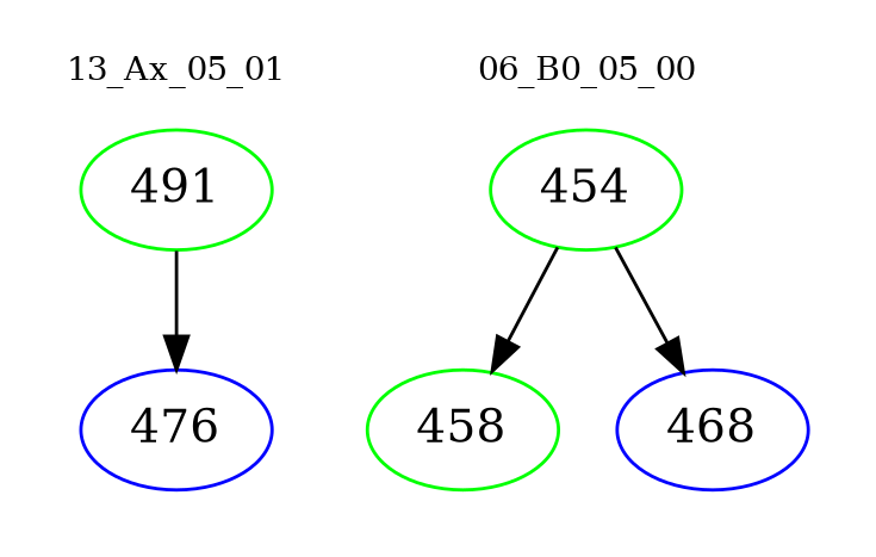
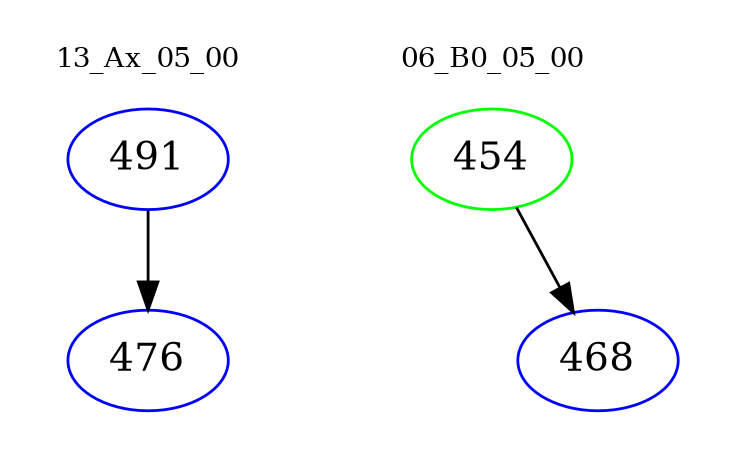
  digraph {
    node [color=green]
    edge [color=black]
-   n1 [label=491]
+   n1 [color=blue label=491]
    n2 [color=blue label=476]
    n3 [label=454]
-   n4 [label=458]
    n5 [color=blue label=468]
    subgraph cluster_1 {
      color=white
      fontsize=10
-     label="13_Ax_05_01"
+     label="13_Ax_05_00"
      n1
      n2
    }
    subgraph cluster_2 {
      color=white
      fontsize=10
      label="06_B0_05_00"
      n3
-     n4
      n5
    }
    n1 -> n2
-   n3 -> n4
    n3 -> n5
  }
